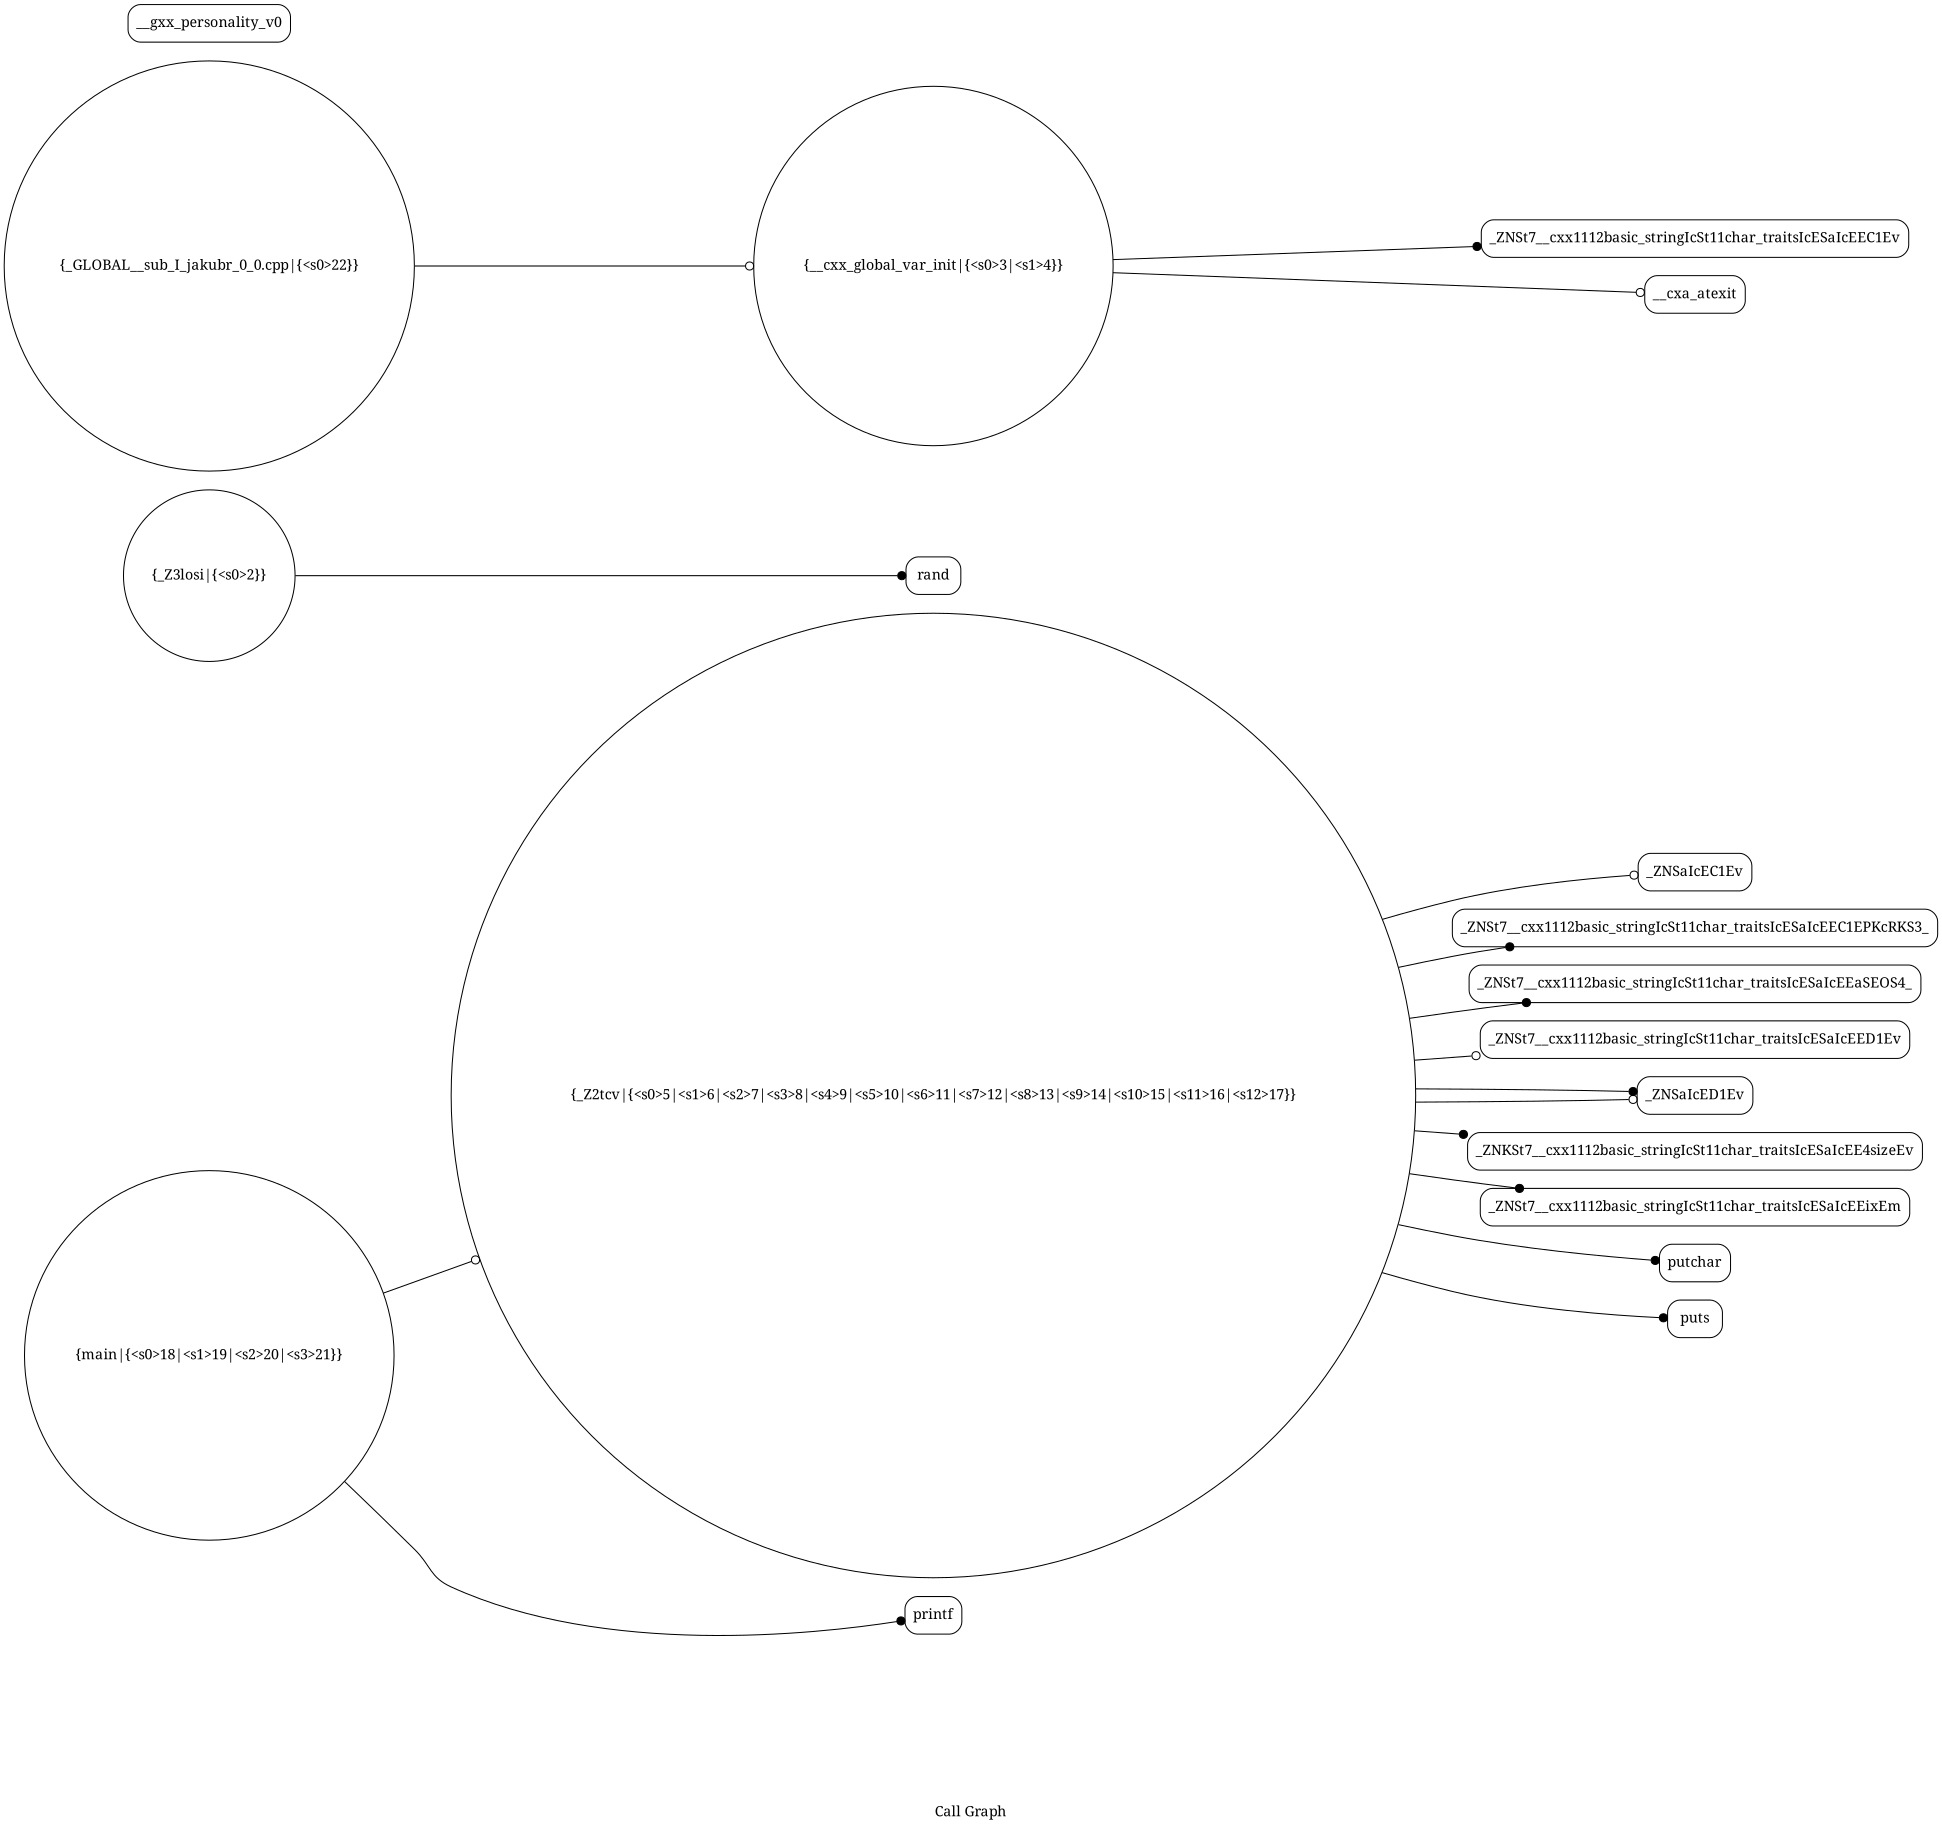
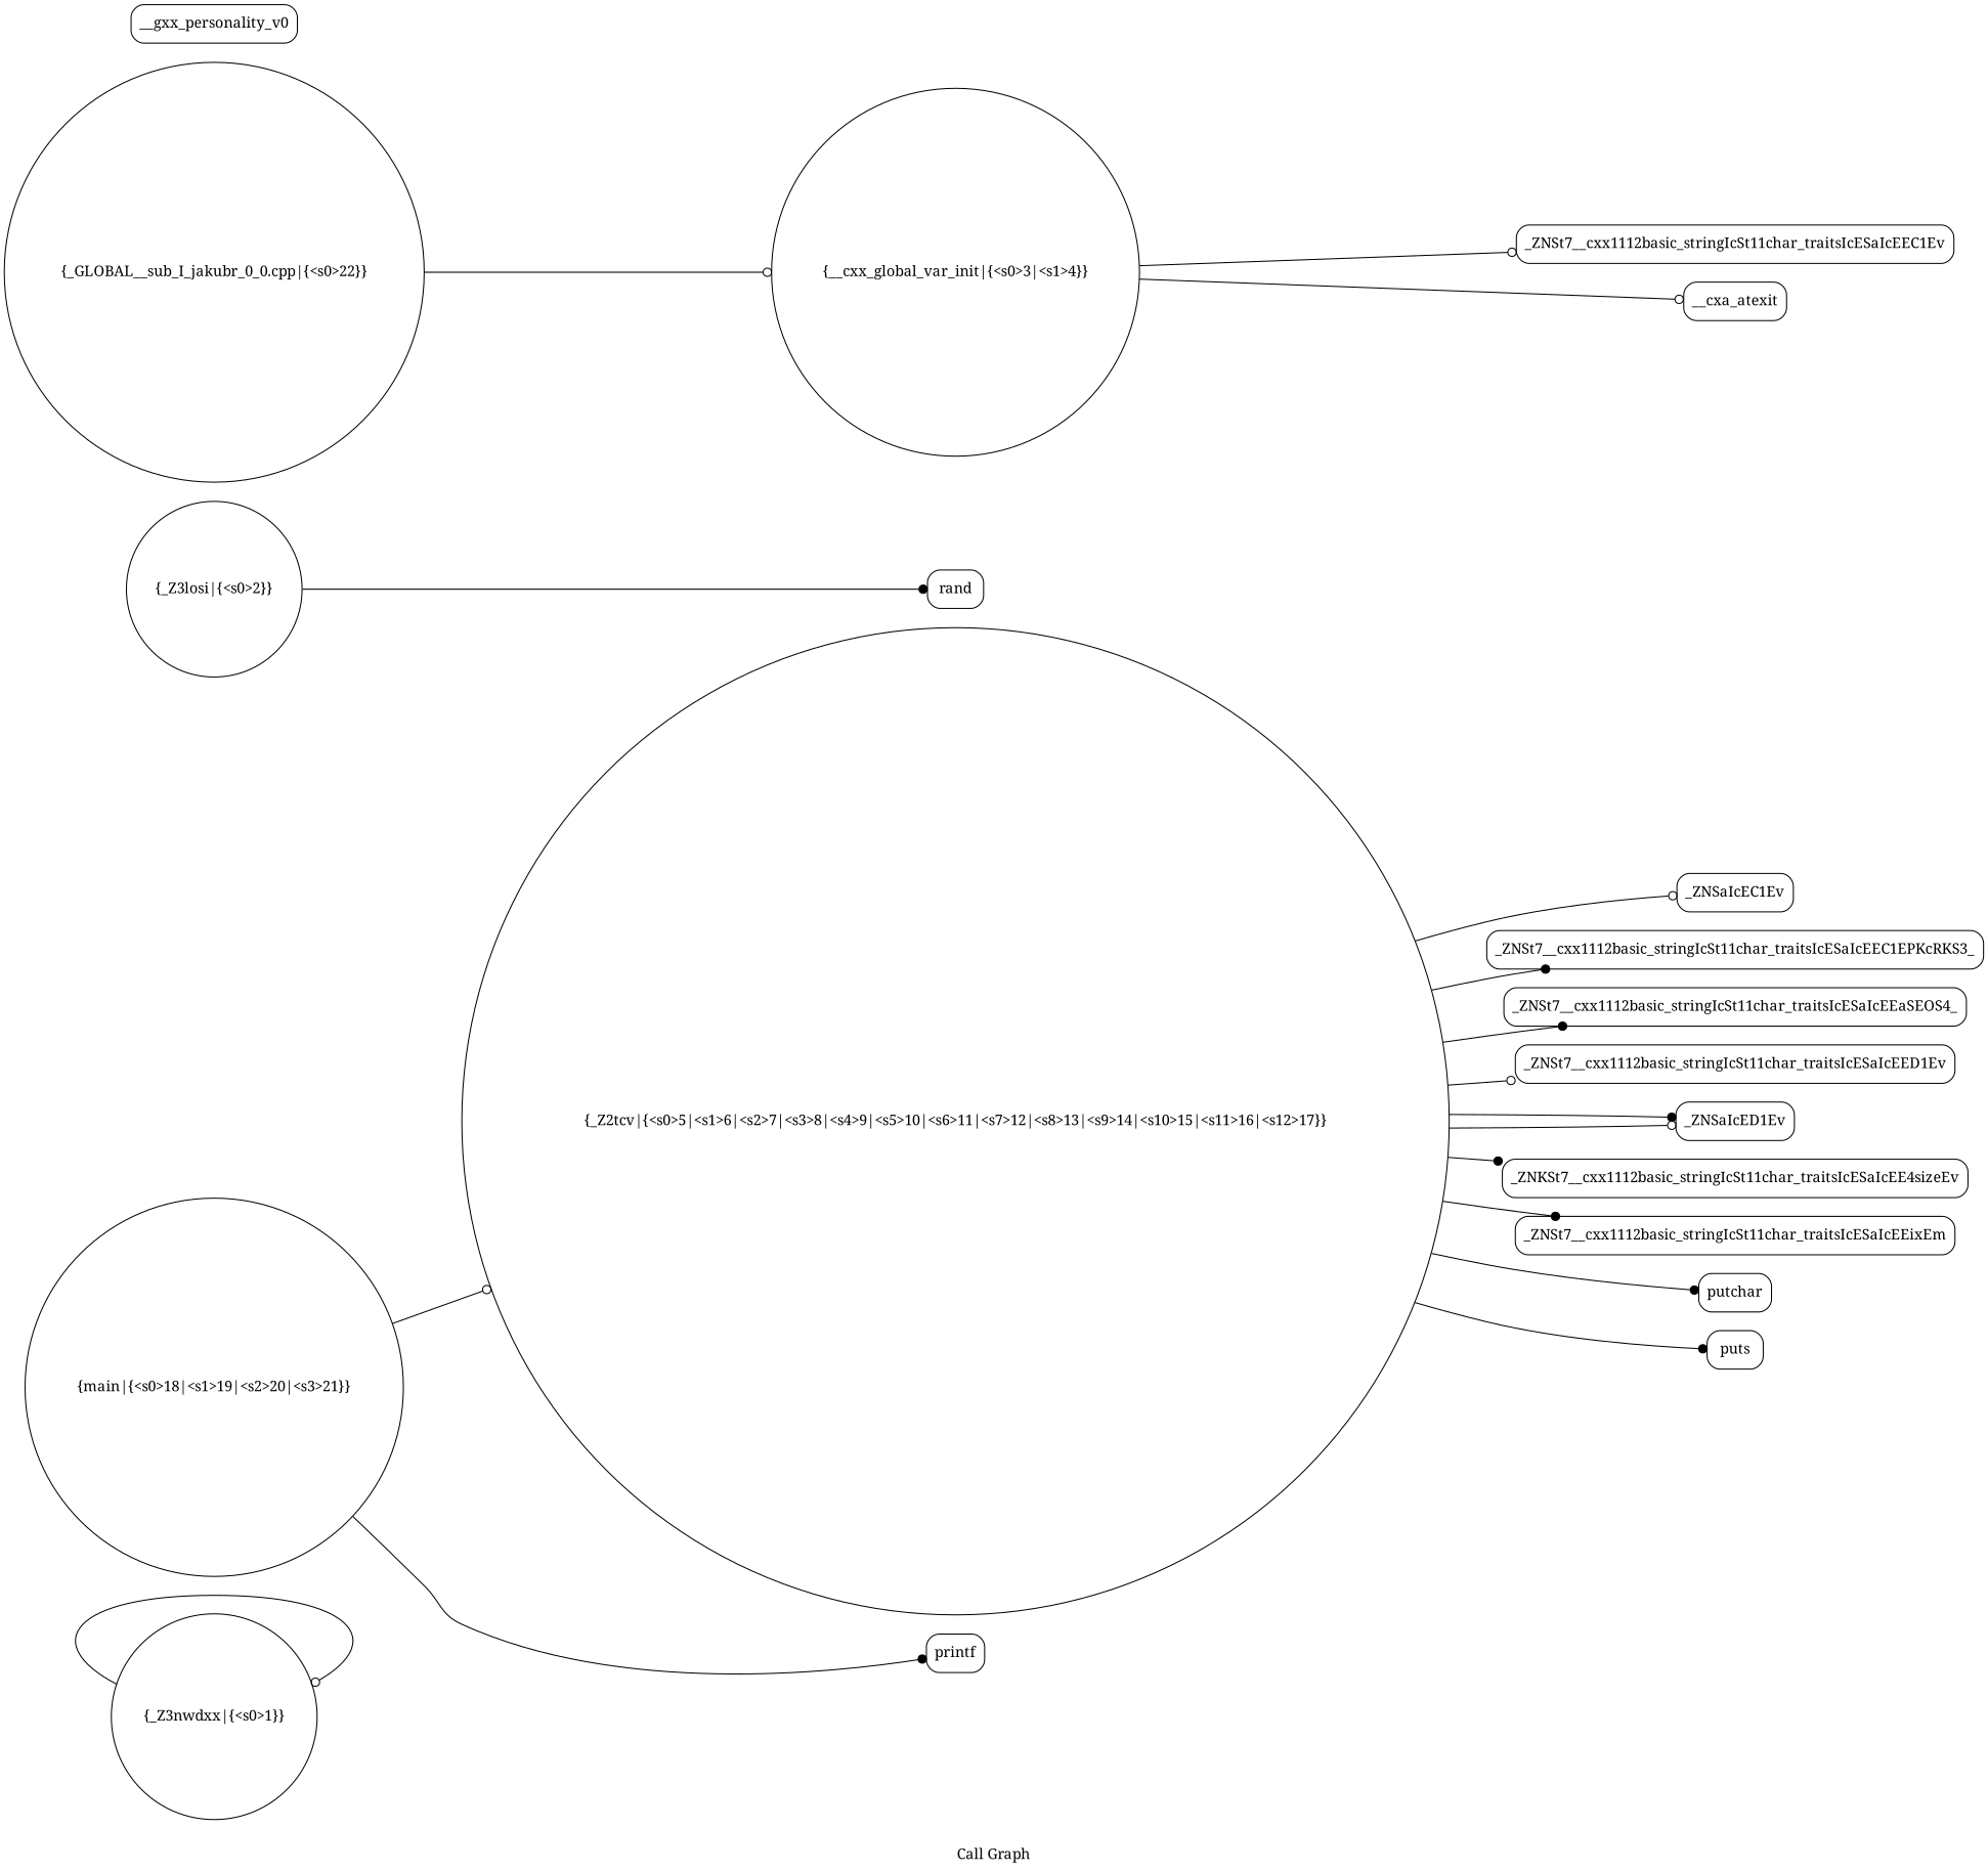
  digraph {
    fontname="Noto Serif"
    label="Call Graph"
    rankdir=LR
    node [fontname="Noto Serif" shape=Mrecord]
    edge [arrowhead=dot color=black fontname="Noto Serif" tailport=s0]
+   n1 [label="{_Z3nwdxx|{<s0>1}}" shape=circle]
    n2 [label="{_Z2tcv|{<s0>5|<s1>6|<s2>7|<s3>8|<s4>9|<s5>10|<s6>11|<s7>12|<s8>13|<s9>14|<s10>15|<s11>16|<s12>17}}" shape=circle]
    n3 [label="{_ZNSaIcEC1Ev}"]
    n4 [label="{_ZNSt7__cxx1112basic_stringIcSt11char_traitsIcESaIcEEC1EPKcRKS3_}"]
    n5 [label="{_ZNSt7__cxx1112basic_stringIcSt11char_traitsIcESaIcEEaSEOS4_}"]
    n6 [label="{_ZNSt7__cxx1112basic_stringIcSt11char_traitsIcESaIcEED1Ev}"]
    n7 [label="{_ZNSaIcED1Ev}"]
    n8 [label="{_ZNKSt7__cxx1112basic_stringIcSt11char_traitsIcESaIcEE4sizeEv}"]
    n9 [label="{_ZNSt7__cxx1112basic_stringIcSt11char_traitsIcESaIcEEixEm}"]
    n10 [label="{putchar}"]
    n11 [label="{puts}"]
    n12 [label="{rand}"]
    n13 [label="{_ZNSt7__cxx1112basic_stringIcSt11char_traitsIcESaIcEEC1Ev}"]
    n14 [label="{__gxx_personality_v0}"]
    n15 [label="{__cxa_atexit}"]
    n16 [label="{printf}"]
    n17 [label="{_Z3losi|{<s0>2}}" shape=circle]
    n18 [label="{_GLOBAL__sub_I_jakubr_0_0.cpp|{<s0>22}}" shape=circle]
    n19 [label="{__cxx_global_var_init|{<s0>3|<s1>4}}" shape=circle]
    n20 [label="{main|{<s0>18|<s1>19|<s2>20|<s3>21}}" shape=circle]
+   n1 -> n1 [arrowhead=odot]
    n2 -> n3 [arrowhead=odot tailport=s1]
    n2 -> n4 [tailport=s2]
    n2 -> n5 [tailport=s3]
    n2 -> n6 [arrowhead=odot tailport=s4]
    n2 -> n7 [arrowhead=odot tailport=s5]
    n2 -> n7 [tailport=s9]
    n2 -> n8 [tailport=s7]
    n2 -> n9 [tailport=s8]
    n2 -> n10 [tailport=s11]
    n2 -> n11 [tailport=s12]
    n17 -> n12
    n18 -> n19 [arrowhead=odot]
-   n19 -> n13
+   n19 -> n13 [arrowhead=odot]
    n19 -> n15 [arrowhead=odot tailport=s1]
    n20 -> n2 [arrowhead=odot tailport=s3]
    n20 -> n16 [tailport=s1]
  }
